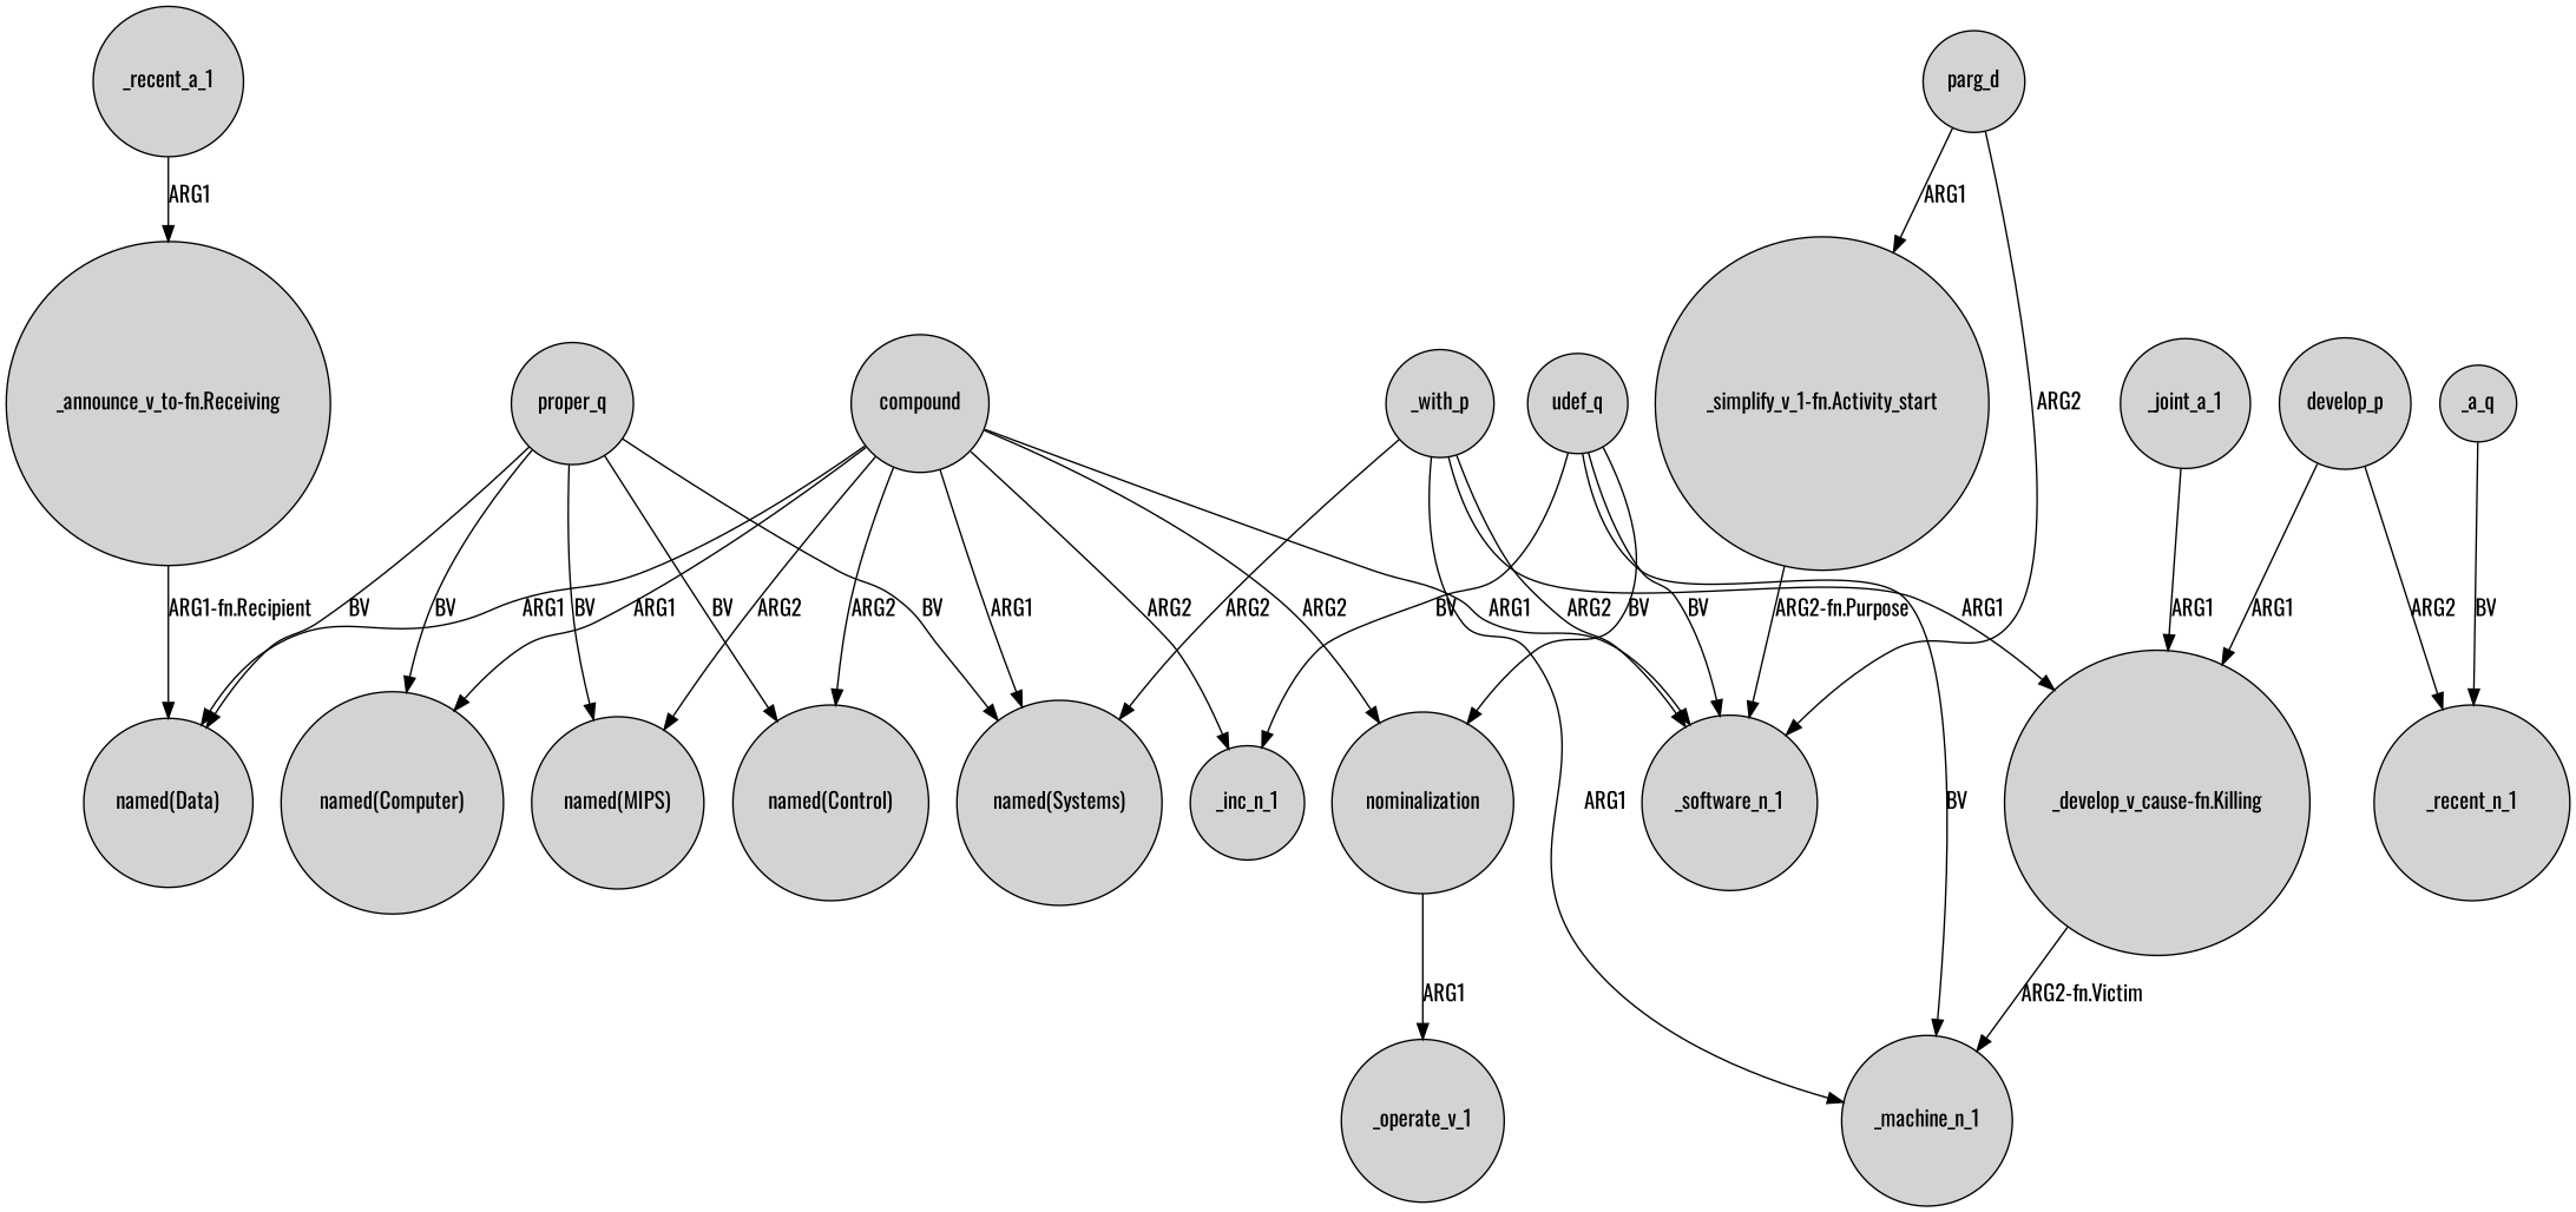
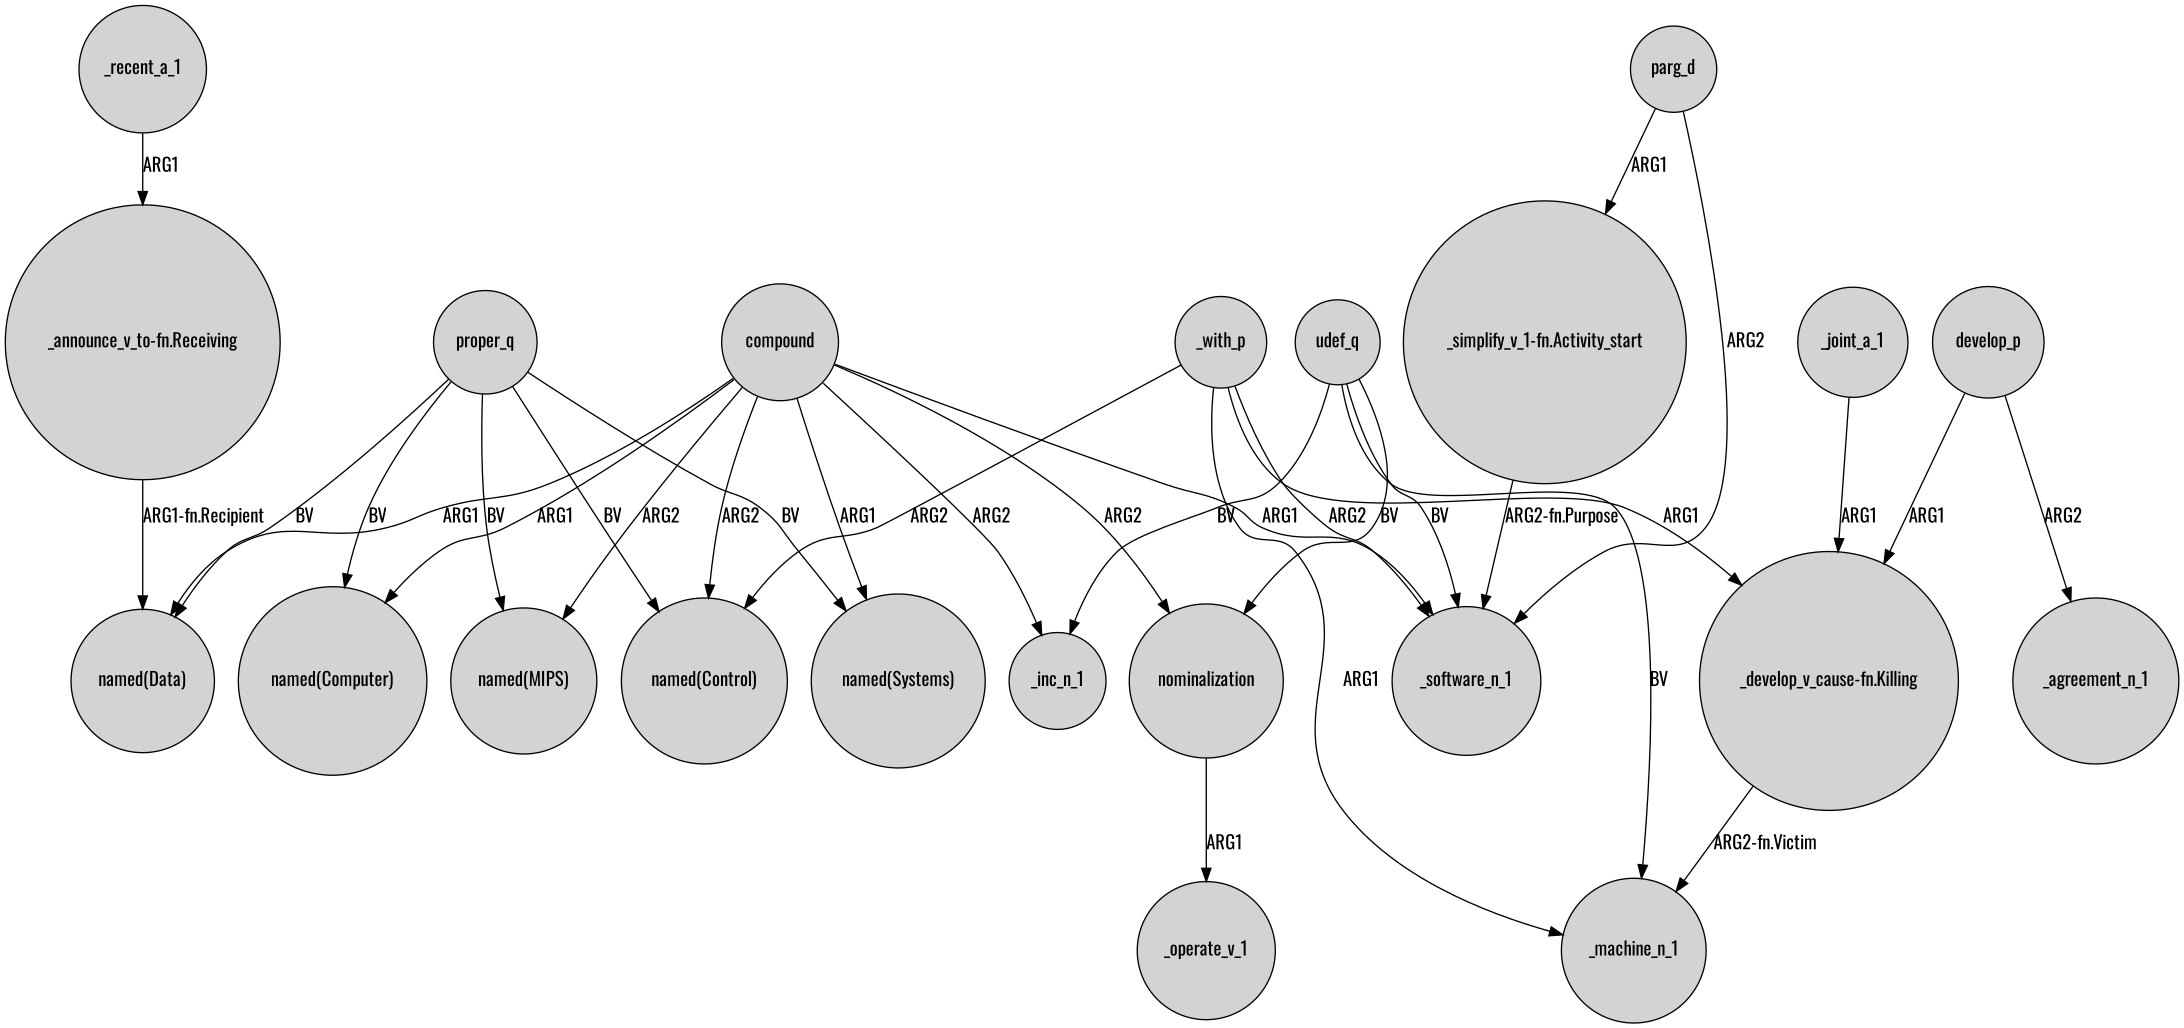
  digraph {
    fontname=Oswald
    node [fontname=Oswald shape=circle style=filled]
    edge [fontname=Oswald]
    proper_q
    "named(Control)"
    "named(Computer)"
    "named(MIPS)"
    "named(Data)"
    "named(Systems)"
    compound
    _software_n_1
    nominalization
    _inc_n_1
    _operate_v_1
    "_simplify_v_1-fn.Activity_start"
    "_announce_v_to-fn.Receiving"
    parg_d
    n15 [label=develop_p]
-   _agreement_n_1 [label=_recent_n_1]
+   _agreement_n_1
    "_develop_v_cause-fn.Killing"
    _machine_n_1
    udef_q
    _recent_a_1
-   _a_q
    _joint_a_1
    _with_p
    proper_q -> "named(Control)" [label=BV]
    proper_q -> "named(Computer)" [label=BV]
    proper_q -> "named(MIPS)" [label=BV]
    proper_q -> "named(Data)" [label=BV]
    proper_q -> "named(Systems)" [label=BV]
    compound -> "named(Control)" [label=ARG2]
    compound -> "named(Computer)" [label=ARG1]
    compound -> "named(MIPS)" [label=ARG2]
    compound -> "named(Data)" [label=ARG1]
    compound -> "named(Systems)" [label=ARG1]
    compound -> _software_n_1 [label=ARG1]
    compound -> nominalization [label=ARG2]
    compound -> _inc_n_1 [label=ARG2]
    nominalization -> _operate_v_1 [label=ARG1]
    "_simplify_v_1-fn.Activity_start" -> _software_n_1 [label="ARG2-fn.Purpose"]
    "_announce_v_to-fn.Receiving" -> "named(Data)" [label="ARG1-fn.Recipient"]
    parg_d -> _software_n_1 [label=ARG2]
    parg_d -> "_simplify_v_1-fn.Activity_start" [label=ARG1]
    n15 -> _agreement_n_1 [label=ARG2]
    n15 -> "_develop_v_cause-fn.Killing" [label=ARG1]
    "_develop_v_cause-fn.Killing" -> _machine_n_1 [label="ARG2-fn.Victim"]
    udef_q -> _software_n_1 [label=BV]
    udef_q -> nominalization [label=BV]
    udef_q -> _inc_n_1 [label=BV]
    udef_q -> _machine_n_1 [label=BV]
    _recent_a_1 -> "_announce_v_to-fn.Receiving" [label=ARG1]
-   _a_q -> _agreement_n_1 [label=BV]
    _joint_a_1 -> "_develop_v_cause-fn.Killing" [label=ARG1]
-   _with_p -> "named(Systems)" [label=ARG2]
+   _with_p -> "named(Control)" [label=ARG2]
    _with_p -> _software_n_1 [label=ARG2]
    _with_p -> "_develop_v_cause-fn.Killing" [label=ARG1]
    _with_p -> _machine_n_1 [label=ARG1]
  }
